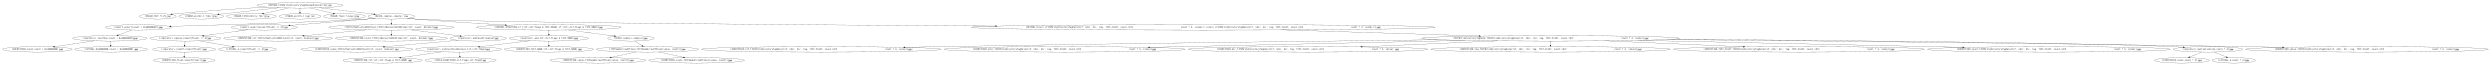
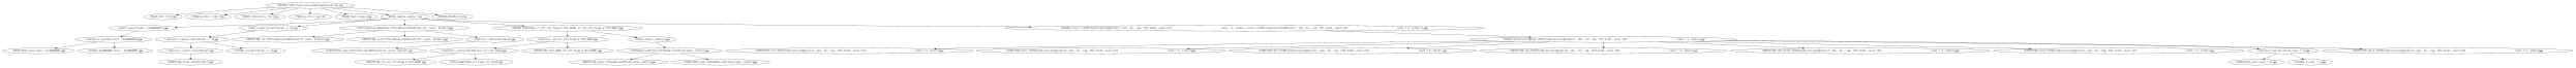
  digraph {
    fontname="Roboto Mono"
    node [fontname="Roboto Mono"]
    edge [fontname="Roboto Mono"]
    n1 [label=<(METHOD,TIFFWriteDirectoryTagCheckedFloatArray)<SUB>2795</SUB>>]
    n2 [label=<(PARAM,TIFF *tif)<SUB>2795</SUB>>]
    n3 [label=<(PARAM,uint32_t *ndir)<SUB>2795</SUB>>]
    n4 [label=<(PARAM,TIFFDirEntry *dir)<SUB>2796</SUB>>]
    n5 [label=<(PARAM,uint16_t tag)<SUB>2797</SUB>>]
    n6 [label=<(PARAM,float *value)<SUB>2798</SUB>>]
    n7 [label=<(BLOCK,&lt;empty&gt;,&lt;empty&gt;)<SUB>2799</SUB>>]
+   n8 [label=<(METHOD_RETURN,int)<SUB>2795</SUB>>]
    n9 [label=<(assert,assert(count &lt; 0x40000000))<SUB>2800</SUB>>]
    n10 [label=<(assert,assert(sizeof(float) == 4))<SUB>2801</SUB>>]
    n11 [label=<(TIFFCvtNativeToIEEEFloat,TIFFCvtNativeToIEEEFloat(tif, count, &amp;value))<SUB>2802</SUB>>]
    n12 [label=<(CONTROL_STRUCTURE,if (tif-&gt;tif_flags &amp; TIFF_SWAB),if (tif-&gt;tif_flags &amp; TIFF_SWAB))<SUB>2803</SUB>>]
    n13 [label=<(RETURN,return (TIFFWriteDirectoryTagData(tif, ndir, dir, tag, TIFF_FLOAT, count,\012                                      count * 4, value));,return (TIFFWriteDirectoryTagData(tif, ndir, dir, tag, TIFF_FLOAT, count,\012                                      count * 4, value));)<SUB>2805</SUB>>]
    n14 [label=<(&lt;operator&gt;.lessThan,count &lt; 0x40000000)<SUB>2800</SUB>>]
    n15 [label=<(&lt;operator&gt;.equals,sizeof(float) == 4)<SUB>2801</SUB>>]
    n16 [label=<(IDENTIFIER,tif,TIFFCvtNativeToIEEEFloat(tif, count, &amp;value))<SUB>2802</SUB>>]
    n17 [label=<(IDENTIFIER,count,TIFFCvtNativeToIEEEFloat(tif, count, &amp;value))<SUB>2802</SUB>>]
    n18 [label=<(&lt;operator&gt;.addressOf,&amp;value)<SUB>2802</SUB>>]
    n19 [label=<(&lt;operator&gt;.and,tif-&gt;tif_flags &amp; TIFF_SWAB)<SUB>2803</SUB>>]
    n20 [label=<(BLOCK,&lt;empty&gt;,&lt;empty&gt;)<SUB>2804</SUB>>]
    n21 [label=<(TIFFWriteDirectoryTagData,TIFFWriteDirectoryTagData(tif, ndir, dir, tag, TIFF_FLOAT, count,\012                                      count * 4, value))<SUB>2805</SUB>>]
    n22 [label=<(IDENTIFIER,count,count &lt; 0x40000000)<SUB>2800</SUB>>]
    n23 [label=<(LITERAL,0x40000000,count &lt; 0x40000000)<SUB>2800</SUB>>]
    n24 [label=<(&lt;operator&gt;.sizeOf,sizeof(float))<SUB>2801</SUB>>]
    n25 [label=<(LITERAL,4,sizeof(float) == 4)<SUB>2801</SUB>>]
    n26 [label=<(IDENTIFIER,float,sizeof(float))<SUB>2801</SUB>>]
    n27 [label=<(IDENTIFIER,value,TIFFCvtNativeToIEEEFloat(tif, count, &amp;value))<SUB>2802</SUB>>]
    n28 [label=<(&lt;operator&gt;.indirectFieldAccess,tif-&gt;tif_flags)<SUB>6803</SUB>>]
    n29 [label=<(IDENTIFIER,TIFF_SWAB,tif-&gt;tif_flags &amp; TIFF_SWAB)<SUB>2803</SUB>>]
    n30 [label=<(TIFFSwabArrayOfFloat,TIFFSwabArrayOfFloat(value, count))<SUB>2804</SUB>>]
    n31 [label=<(IDENTIFIER,tif,tif-&gt;tif_flags &amp; TIFF_SWAB)<SUB>2803</SUB>>]
    n32 [label=<(FIELD_IDENTIFIER,tif_flags,tif_flags)<SUB>2803</SUB>>]
    n33 [label=<(IDENTIFIER,value,TIFFSwabArrayOfFloat(value, count))<SUB>2804</SUB>>]
    n34 [label=<(IDENTIFIER,count,TIFFSwabArrayOfFloat(value, count))<SUB>2804</SUB>>]
    n35 [label=<(IDENTIFIER,tif,TIFFWriteDirectoryTagData(tif, ndir, dir, tag, TIFF_FLOAT, count,\012                                      count * 4, value))<SUB>2805</SUB>>]
    n36 [label=<(IDENTIFIER,ndir,TIFFWriteDirectoryTagData(tif, ndir, dir, tag, TIFF_FLOAT, count,\012                                      count * 4, value))<SUB>2805</SUB>>]
    n37 [label=<(IDENTIFIER,dir,TIFFWriteDirectoryTagData(tif, ndir, dir, tag, TIFF_FLOAT, count,\012                                      count * 4, value))<SUB>2805</SUB>>]
    n38 [label=<(IDENTIFIER,tag,TIFFWriteDirectoryTagData(tif, ndir, dir, tag, TIFF_FLOAT, count,\012                                      count * 4, value))<SUB>2805</SUB>>]
    n39 [label=<(IDENTIFIER,TIFF_FLOAT,TIFFWriteDirectoryTagData(tif, ndir, dir, tag, TIFF_FLOAT, count,\012                                      count * 4, value))<SUB>2805</SUB>>]
    n40 [label=<(IDENTIFIER,count,TIFFWriteDirectoryTagData(tif, ndir, dir, tag, TIFF_FLOAT, count,\012                                      count * 4, value))<SUB>2805</SUB>>]
    n41 [label=<(&lt;operator&gt;.multiplication,count * 4)<SUB>2806</SUB>>]
    n42 [label=<(IDENTIFIER,value,TIFFWriteDirectoryTagData(tif, ndir, dir, tag, TIFF_FLOAT, count,\012                                      count * 4, value))<SUB>2806</SUB>>]
    n43 [label=<(IDENTIFIER,count,count * 4)<SUB>2806</SUB>>]
    n44 [label=<(LITERAL,4,count * 4)<SUB>2806</SUB>>]
    n1 -> n2
    n1 -> n3
    n1 -> n4
    n1 -> n5
    n1 -> n6
    n1 -> n7
+   n1 -> n8
    n7 -> n9
    n7 -> n10
    n7 -> n11
    n7 -> n12
    n7 -> n13
    n9 -> n14
    n10 -> n15
    n11 -> n16
    n11 -> n17
    n11 -> n18
    n12 -> n19
    n12 -> n20
    n13 -> n21
    n14 -> n22
    n14 -> n23
    n15 -> n24
    n15 -> n25
    n18 -> n27
    n19 -> n28
    n19 -> n29
    n20 -> n30
    n21 -> n35
    n21 -> n36
    n21 -> n37
    n21 -> n38
    n21 -> n39
    n21 -> n40
    n21 -> n41
    n21 -> n42
    n24 -> n26
    n28 -> n31
    n28 -> n32
    n30 -> n33
    n30 -> n34
    n41 -> n43
    n41 -> n44
  }
